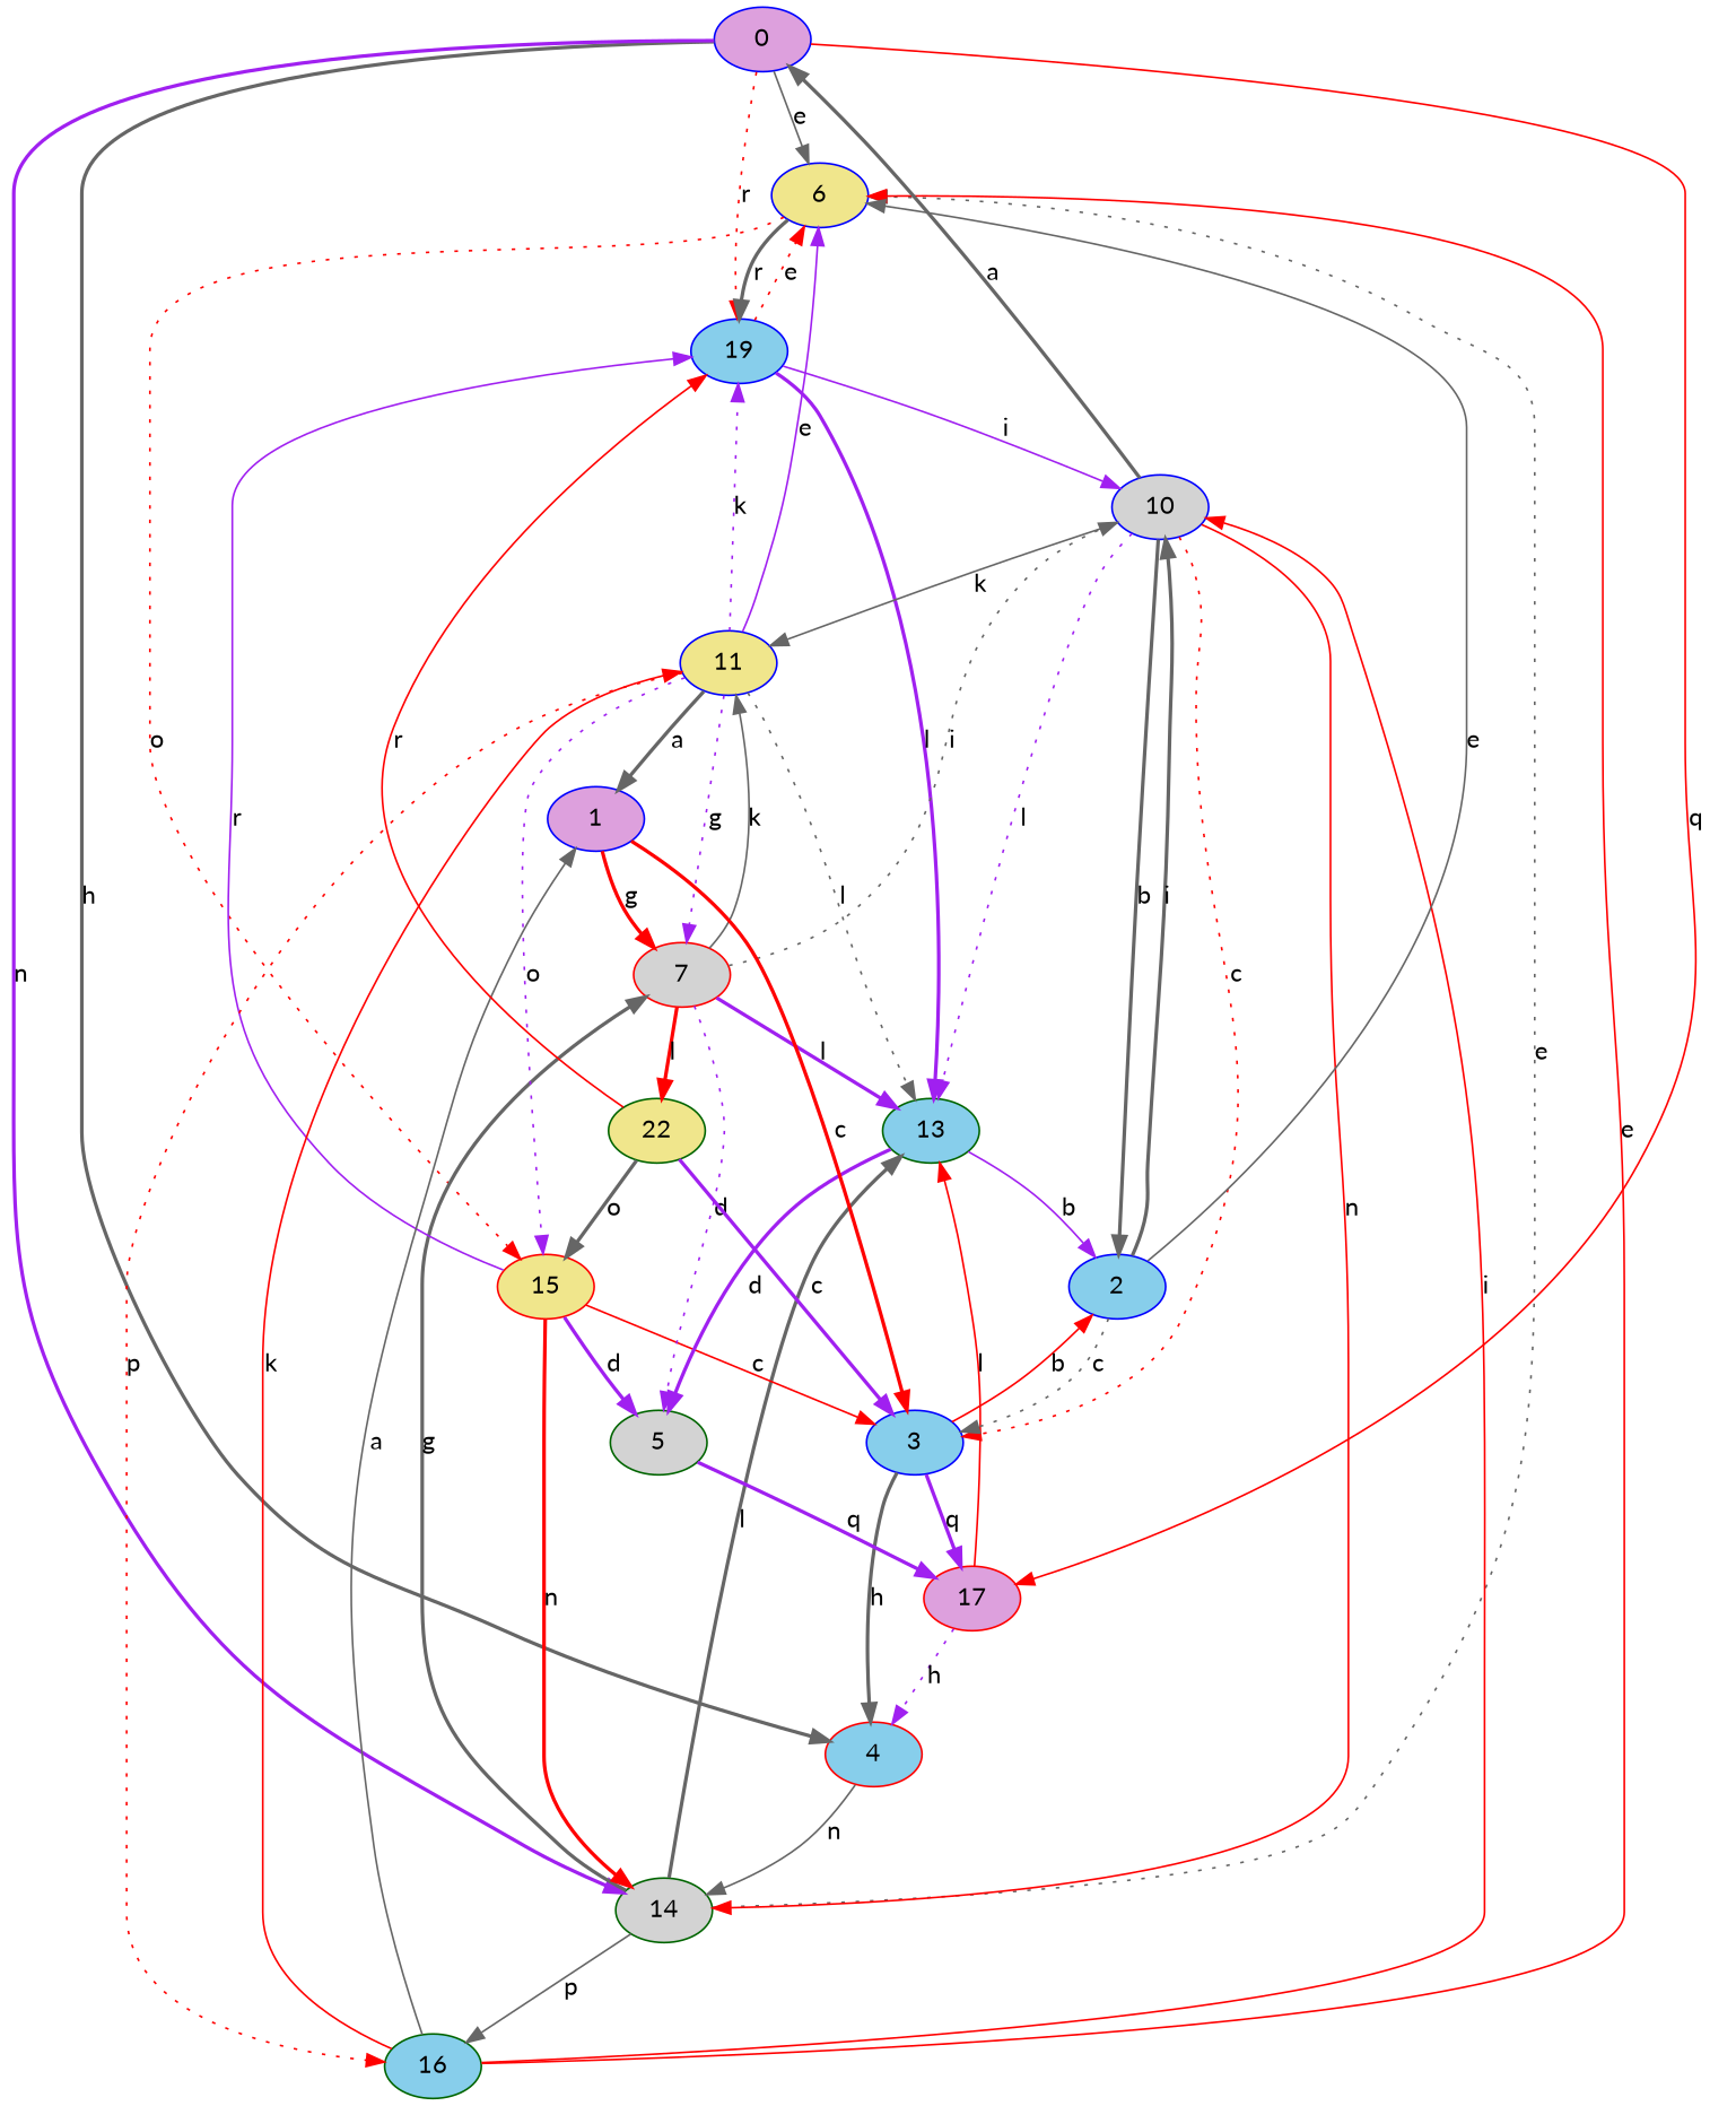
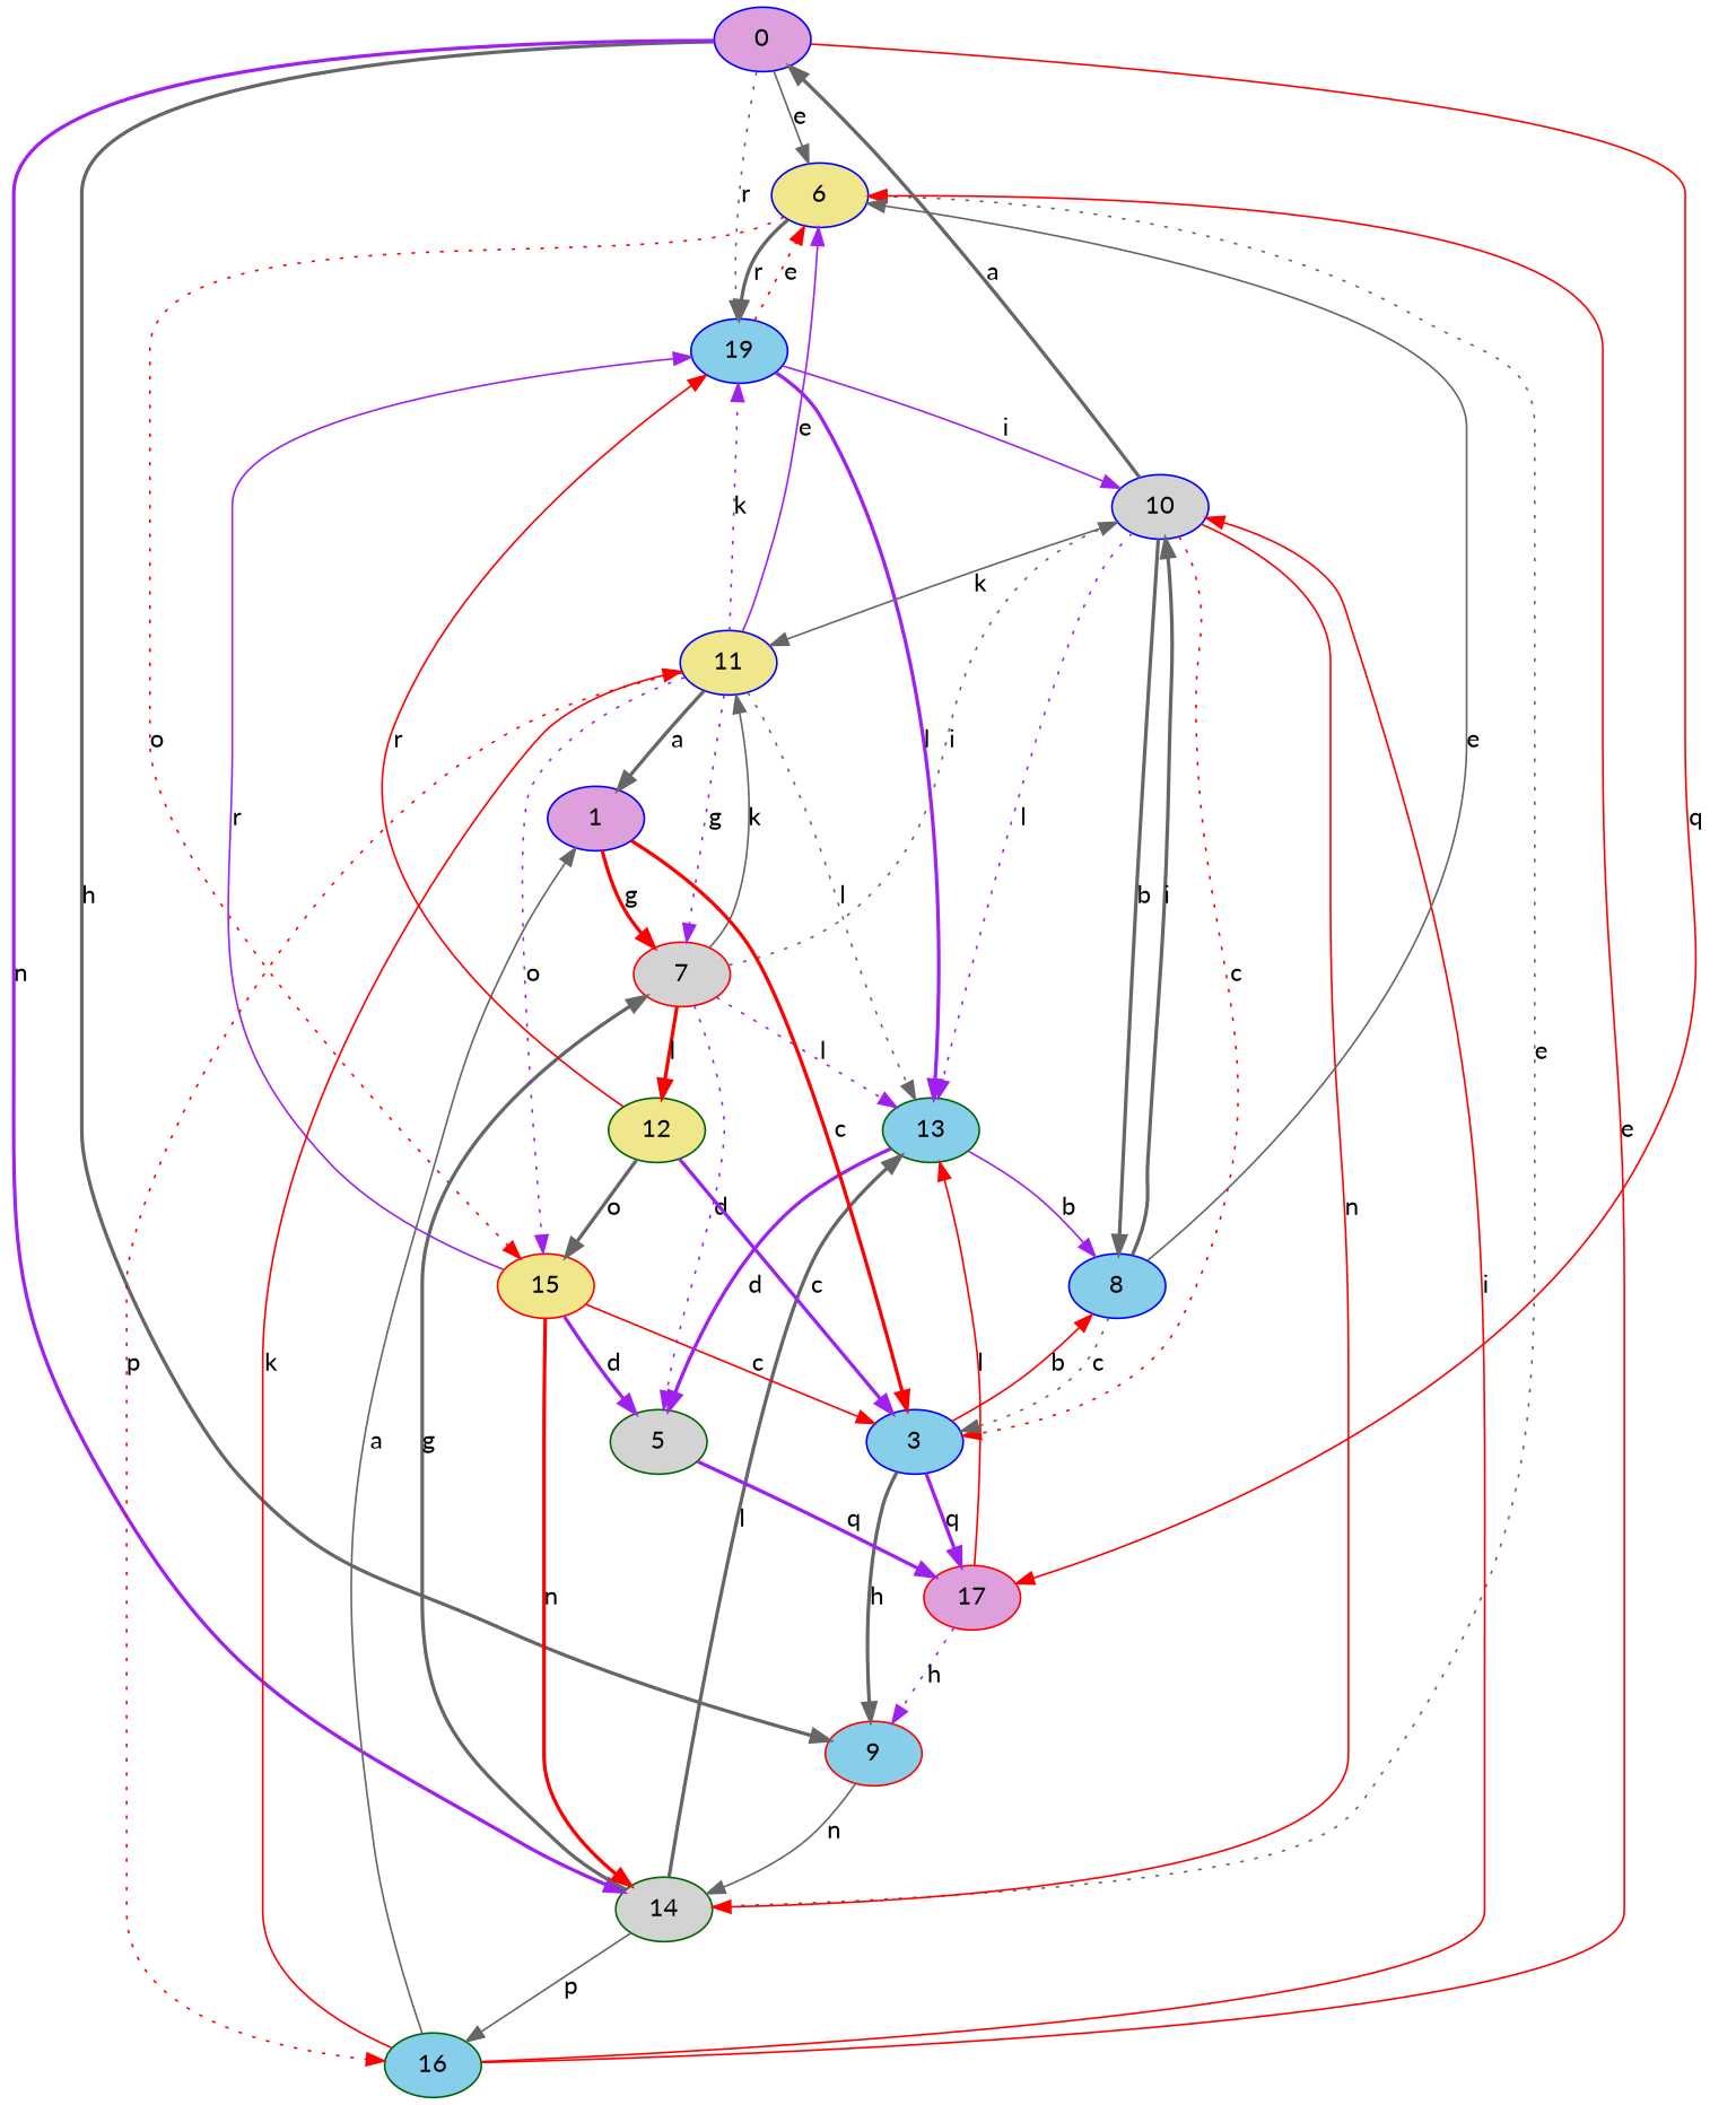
  strict digraph {
    fontname=Lato
    node [color=blue fillcolor=skyblue fontname=Lato style=filled]
    edge [color=gray40 fontname=Lato style=bold]
    0 [fillcolor=plum]
    6 [fillcolor=khaki]
-   9 [color=red label=4]
+   9 [color=red]
    14 [color=darkgreen fillcolor=lightgrey]
    17 [color=red fillcolor=plum]
    19
    15 [color=red fillcolor=khaki]
    7 [color=red fillcolor=lightgrey]
    13 [color=darkgreen]
    16 [color=darkgreen]
    10 [fillcolor=lightgrey]
    1 [fillcolor=plum]
    3
-   2
+   2 [label=8]
    5 [color=darkgreen fillcolor=lightgrey]
    11 [fillcolor=khaki]
-   12 [color=darkgreen fillcolor=khaki label=22]
+   12 [color=darkgreen fillcolor=khaki]
    0 -> 6 [label=e style=solid]
    0 -> 9 [label=h]
    0 -> 14 [color=purple label=n]
    0 -> 17 [color=red label=q style=solid]
-   0 -> 19 [color=red label=r style=dotted]
+   0 -> 19 [label=r style=dotted]
    6 -> 19 [label=r]
    6 -> 15 [color=red label=o style=dotted]
    9 -> 14 [label=n style=solid]
    14 -> 6 [label=e style=dotted]
    14 -> 7 [label=g]
    14 -> 13 [label=l]
    14 -> 16 [label=p style=solid]
    17 -> 9 [color=purple label=h style=dotted]
    17 -> 13 [color=red label=l style=solid]
    19 -> 6 [color=red label=e style=dotted]
    19 -> 13 [color=purple label=l]
    19 -> 10 [color=purple label=i style=solid]
    15 -> 14 [color=red label=n]
    15 -> 19 [color=purple label=r style=solid]
    15 -> 3 [color=red label=c style=solid]
    15 -> 5 [color=purple label=d]
-   7 -> 13 [color=purple label=l]
+   7 -> 13 [color=purple label=l style=dotted]
    7 -> 10 [label=i style=dotted]
    7 -> 5 [color=purple label=d style=dotted]
    7 -> 11 [label=k style=solid]
    7 -> 12 [color=red label=l]
    13 -> 2 [color=purple label=b style=solid]
    13 -> 5 [color=purple label=d]
    16 -> 6 [color=red label=e style=solid]
    16 -> 10 [color=red label=i style=solid]
    16 -> 1 [label=a style=solid]
    16 -> 11 [color=red label=k style=solid]
    10 -> 0 [label=a]
    10 -> 14 [color=red label=n style=solid]
    10 -> 13 [color=purple label=l style=dotted]
    10 -> 3 [color=red label=c style=dotted]
    10 -> 2 [label=b]
    10 -> 11 [label=k style=solid]
    1 -> 7 [color=red label=g]
    1 -> 3 [color=red label=c]
    3 -> 9 [label=h]
    3 -> 17 [color=purple label=q]
    3 -> 2 [color=red label=b style=solid]
    2 -> 6 [label=e style=solid]
    2 -> 10 [label=i]
    2 -> 3 [label=c style=dotted]
    5 -> 17 [color=purple label=q]
    11 -> 6 [color=purple label=e style=solid]
    11 -> 19 [color=purple label=k style=dotted]
    11 -> 15 [color=purple label=o style=dotted]
    11 -> 7 [color=purple label=g style=dotted]
    11 -> 13 [label=l style=dotted]
    11 -> 16 [color=red label=p style=dotted]
    11 -> 1 [label=a]
    12 -> 19 [color=red label=r style=solid]
    12 -> 15 [label=o]
    12 -> 3 [color=purple label=c]
  }
